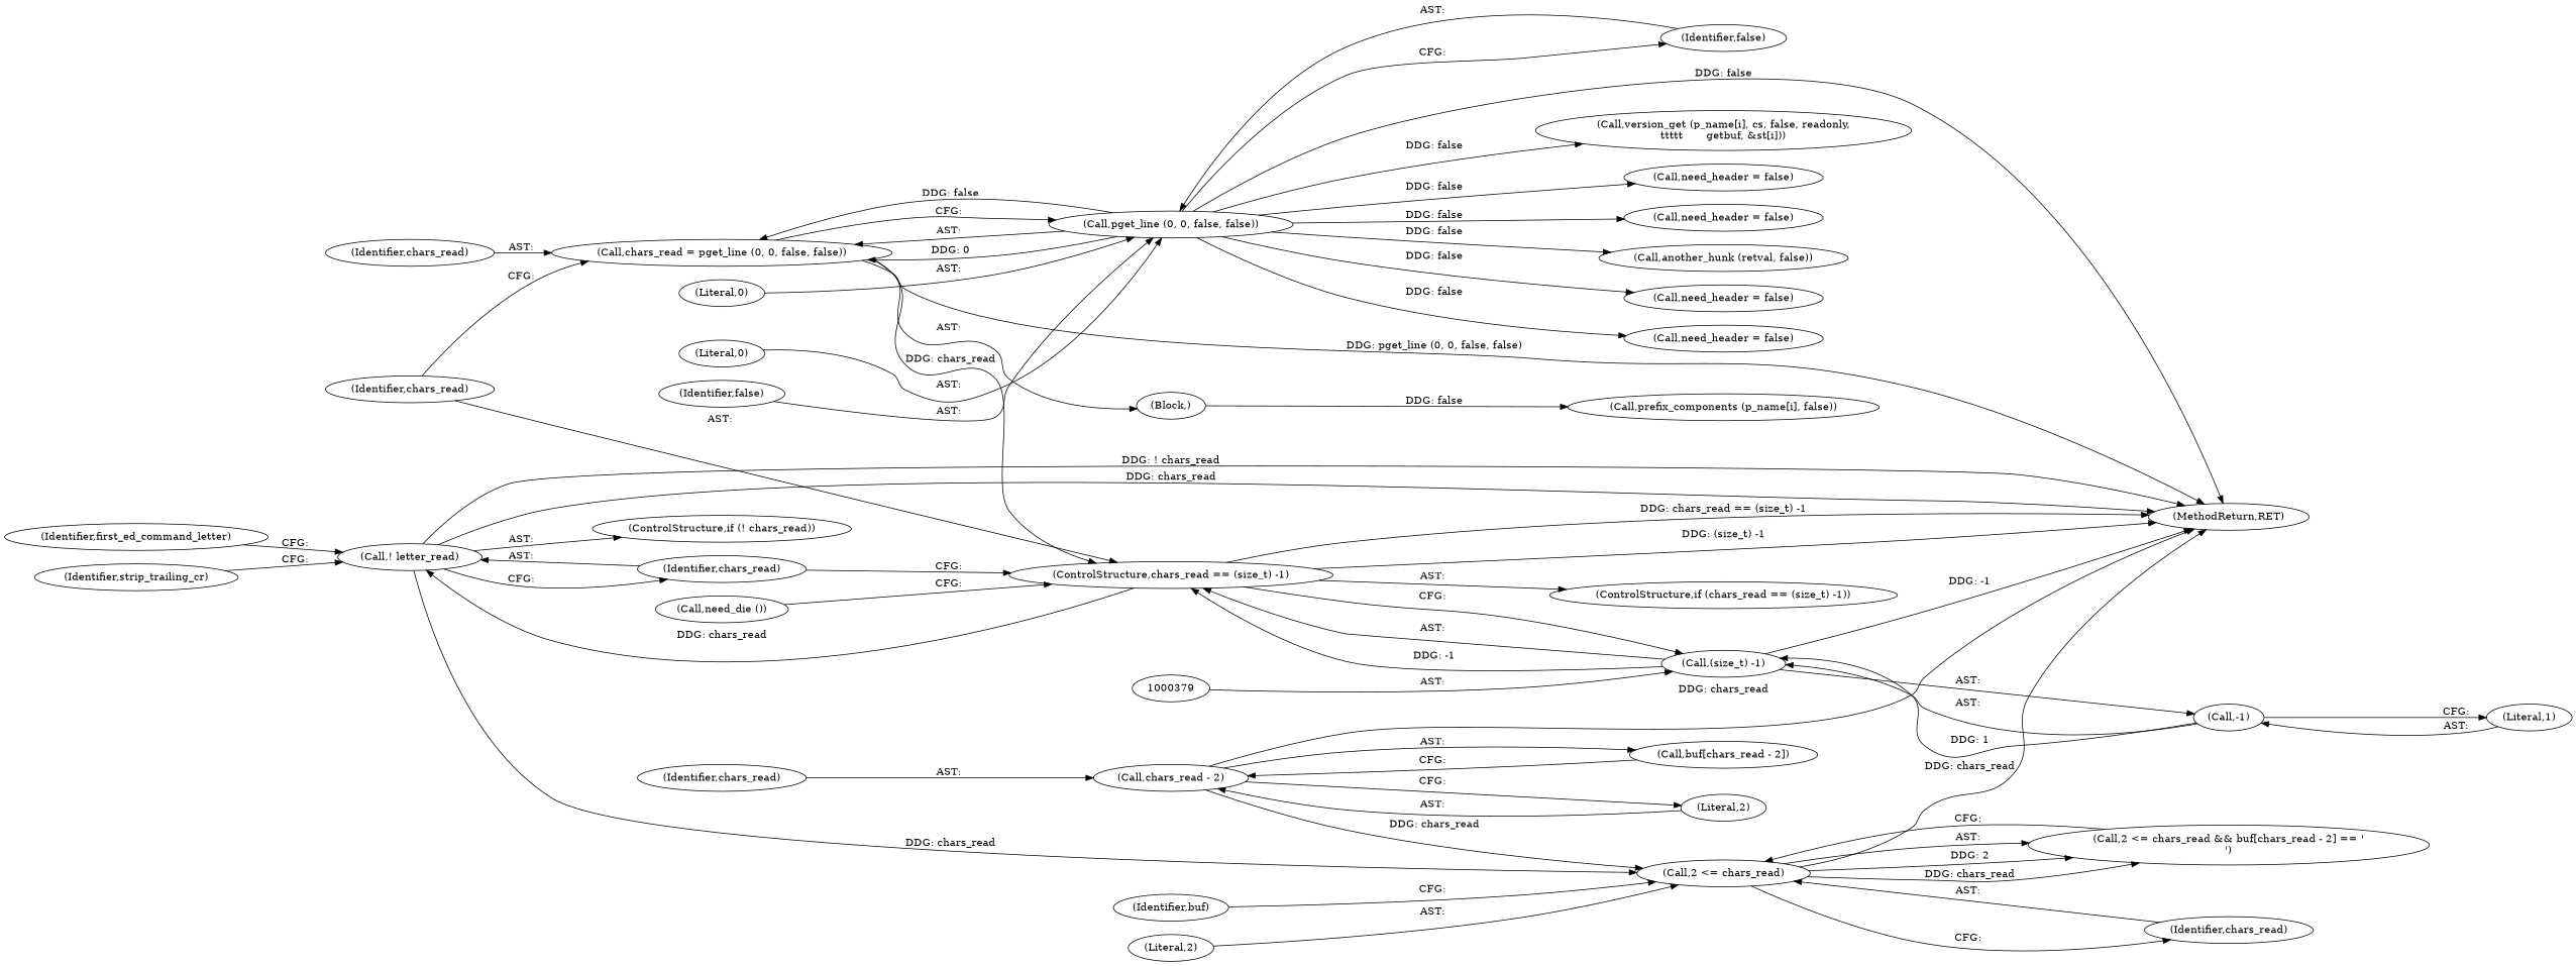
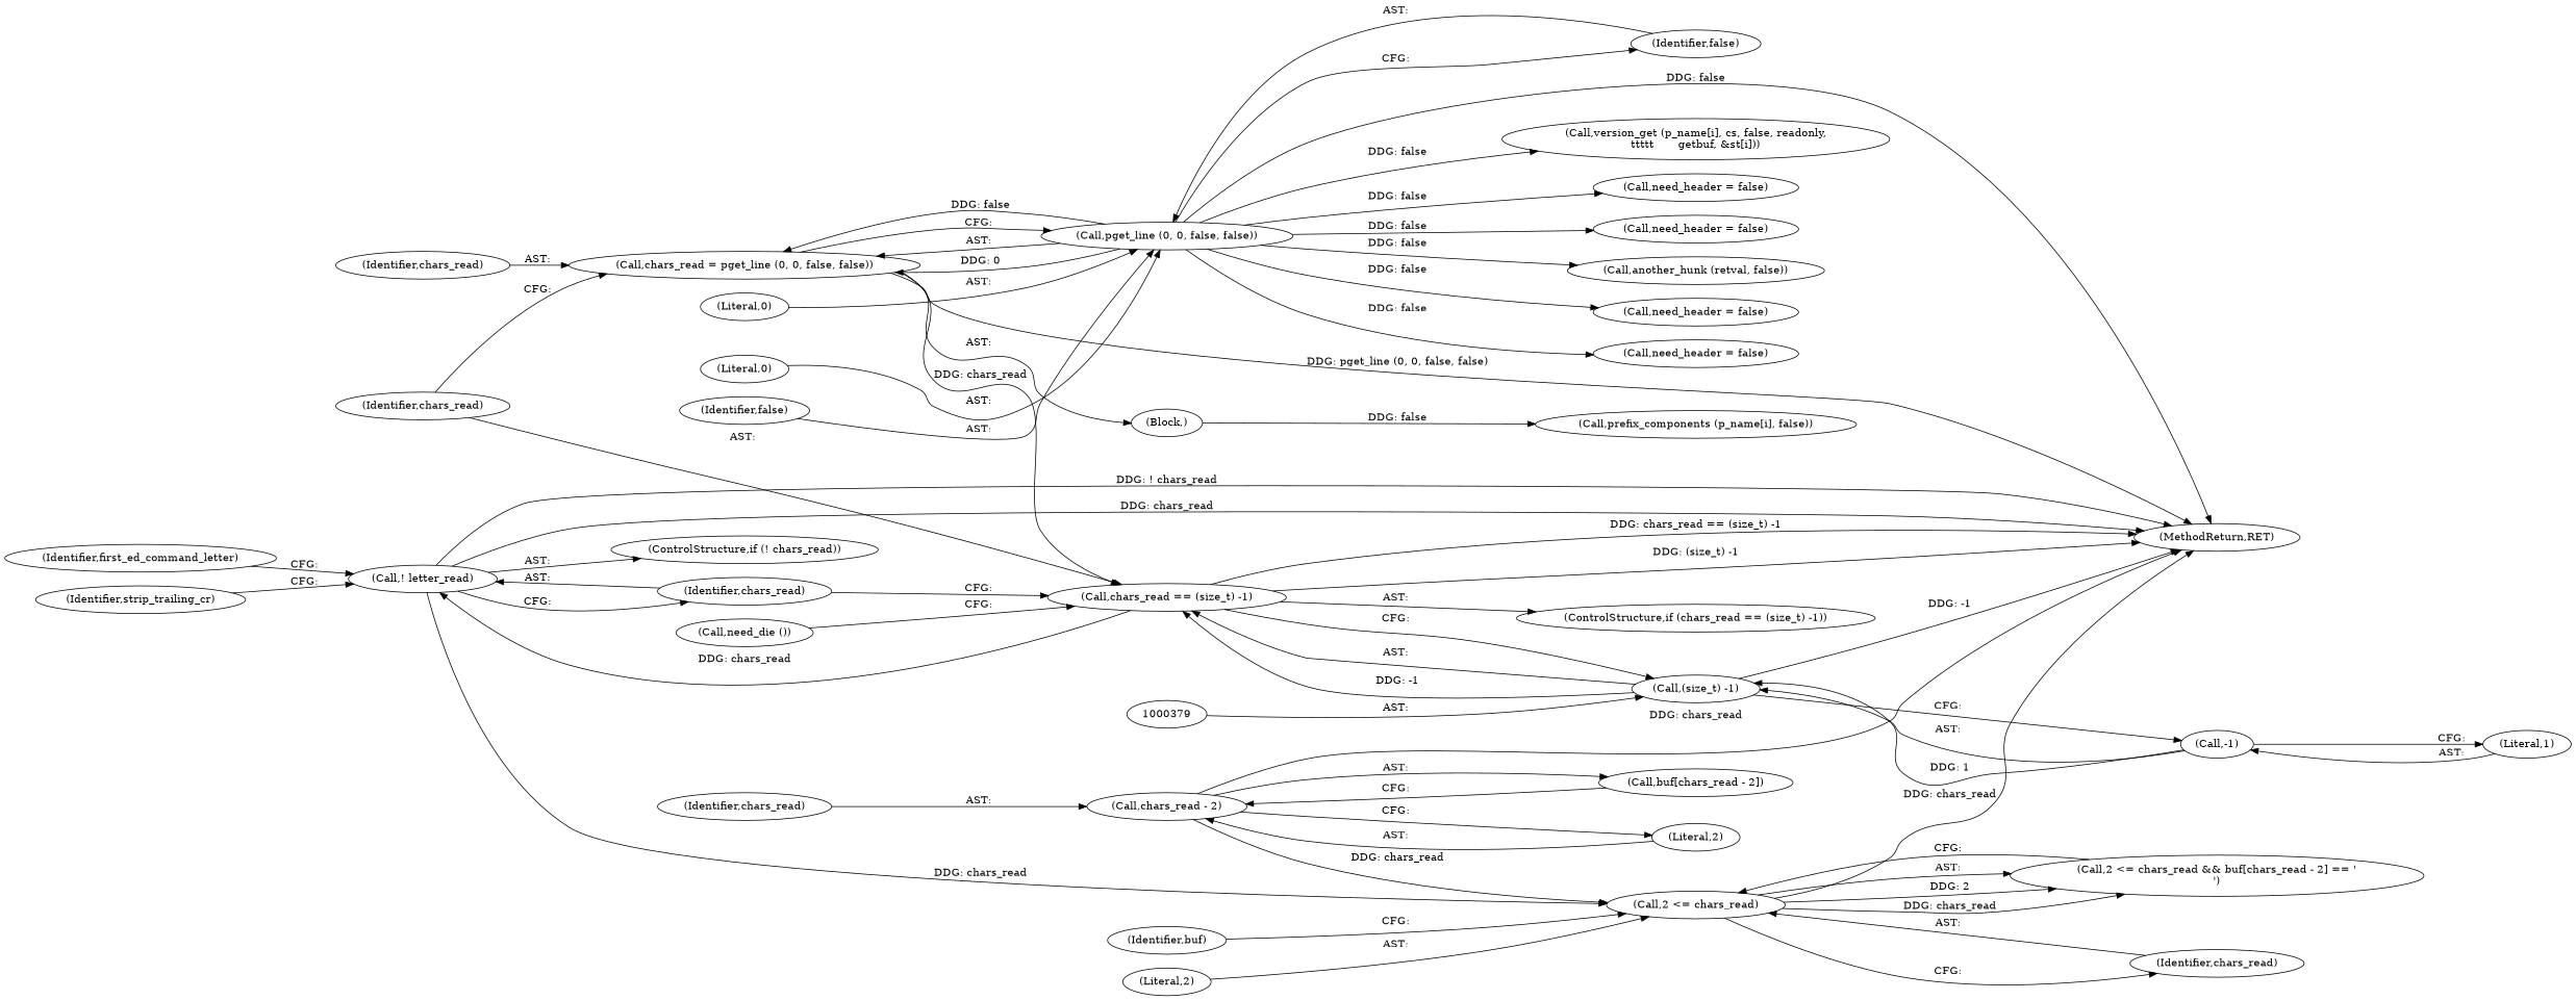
  digraph {
    rankdir=LR
    n1 [label="(Call,chars_read - 2)"]
    n2 [label="(Call,buf[chars_read - 2])"]
    n3 [label="(Literal,2)"]
    n4 [label="(MethodReturn,RET)"]
    n5 [label="(Call,2 <= chars_read)"]
    n6 [label="(Identifier,chars_read)"]
    n7 [label="(Call,2 <= chars_read && buf[chars_read - 2] == '\r')"]
    n8 [label="(Call,! letter_read)"]
    n9 [label="(Identifier,chars_read)"]
    n10 [label="(ControlStructure,if (! chars_read))"]
-   n11 [label="(ControlStructure,chars_read == (size_t) -1)"]
+   n11 [label="(Call,chars_read == (size_t) -1)"]
    n12 [label="(Call,(size_t) -1)"]
    n13 [label="(ControlStructure,if (chars_read == (size_t) -1))"]
    n14 [label="(Call,-1)"]
    n15 [label="(Call,chars_read = pget_line (0, 0, false, false))"]
    n16 [label="(Call,pget_line (0, 0, false, false))"]
    n17 [label="(Block,)"]
    n18 [label="(Call,version_get (p_name[i], cs, false, readonly,\n\t\t\t\t\t       getbuf, &st[i]))"]
    n19 [label="(Call,need_header = false)"]
    n20 [label="(Call,need_header = false)"]
    n21 [label="(Call,another_hunk (retval, false))"]
    n22 [label="(Call,need_header = false)"]
    n23 [label="(Call,need_header = false)"]
    n24 [label="(Identifier,false)"]
    n25 [label="(Call,prefix_components (p_name[i], false))"]
    n26 [label="(Literal,1)"]
    n27 [label="(Identifier,chars_read)"]
    n28 [label="(Identifier,buf)"]
    n29 [label="(Call,need_die ())"]
    n30 [label="(Literal,0)"]
    n31 [label="(Identifier,chars_read)"]
    n32 [label="(Literal,2)"]
    n33 [label="(Literal,0)"]
    n34 [label="(Identifier,chars_read)"]
    n35 [label="(Identifier,first_ed_command_letter)"]
    n36 [label="(Identifier,strip_trailing_cr)"]
    n37 [label="(Identifier,false)"]
    1000379
    n1 -> n2 [label="AST: "]
    n1 -> n3 [label="CFG: "]
    n1 -> n4 [label="DDG: chars_read"]
    n1 -> n5 [label="DDG: chars_read"]
    n2 -> n1 [label="CFG: "]
    n3 -> n1 [label="AST: "]
    n5 -> n4 [label="DDG: chars_read"]
    n5 -> n6 [label="CFG: "]
    n5 -> n7 [label="AST: "]
    n5 -> n7 [label="DDG: 2"]
    n5 -> n7 [label="DDG: chars_read"]
    n6 -> n5 [label="AST: "]
    n7 -> n5 [label="CFG: "]
    n8 -> n4 [label="DDG: ! chars_read"]
    n8 -> n4 [label="DDG: chars_read"]
    n8 -> n5 [label="DDG: chars_read"]
    n8 -> n9 [label="CFG: "]
    n8 -> n10 [label="AST: "]
    n9 -> n8 [label="AST: "]
    n9 -> n11 [label="CFG: "]
    n11 -> n4 [label="DDG: chars_read == (size_t) -1"]
    n11 -> n4 [label="DDG: (size_t) -1"]
    n11 -> n8 [label="DDG: chars_read"]
    n11 -> n12 [label="CFG: "]
    n11 -> n13 [label="AST: "]
    n12 -> n4 [label="DDG: -1"]
    n12 -> n11 [label="AST: "]
    n12 -> n11 [label="DDG: -1"]
-   n12 -> n14 [label="AST: "]
+   n12 -> n14 [label="CFG: "]
    n14 -> n12 [label="AST: "]
    n14 -> n12 [label="DDG: 1"]
    n14 -> n26 [label="CFG: "]
    n15 -> n4 [label="DDG: pget_line (0, 0, false, false)"]
    n15 -> n11 [label="DDG: chars_read"]
    n15 -> n16 [label="CFG: "]
    n15 -> n17 [label="AST: "]
    n16 -> n4 [label="DDG: false"]
    n16 -> n15 [label="AST: "]
    n16 -> n15 [label="DDG: 0"]
    n16 -> n15 [label="DDG: false"]
    n16 -> n18 [label="DDG: false"]
    n16 -> n19 [label="DDG: false"]
    n16 -> n20 [label="DDG: false"]
    n16 -> n21 [label="DDG: false"]
    n16 -> n22 [label="DDG: false"]
    n16 -> n23 [label="DDG: false"]
    n16 -> n24 [label="CFG: "]
    n17 -> n25 [label="DDG: false"]
    n24 -> n16 [label="AST: "]
    n26 -> n14 [label="AST: "]
    n27 -> n15 [label="AST: "]
    n28 -> n5 [label="CFG: "]
    n29 -> n11 [label="CFG: "]
    n30 -> n16 [label="AST: "]
    n31 -> n1 [label="AST: "]
    n32 -> n5 [label="AST: "]
    n33 -> n16 [label="AST: "]
    n34 -> n11 [label="AST: "]
    n34 -> n15 [label="CFG: "]
    n35 -> n8 [label="CFG: "]
    n36 -> n8 [label="CFG: "]
    n37 -> n16 [label="AST: "]
    1000379 -> n12 [label="AST: "]
  }
